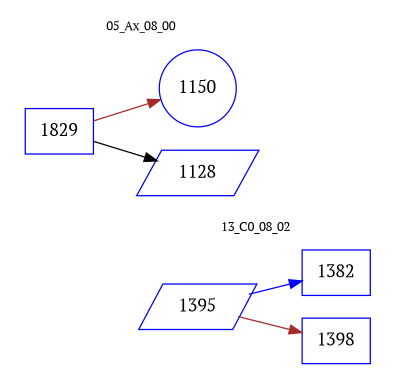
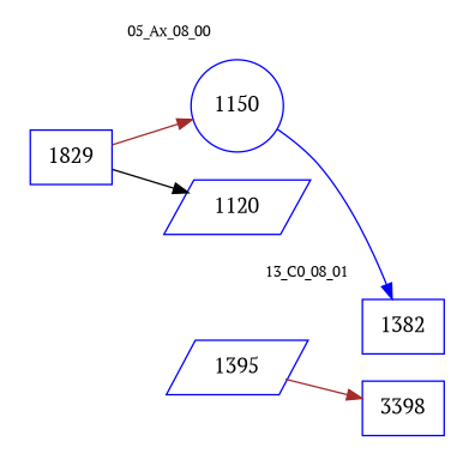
  digraph {
    fontname="PT Serif"
    rankdir=LR
    node [color=blue fontname="PT Serif" shape=box]
    edge [color=brown fontname="PT Serif"]
    n1 [label=1829]
-   n2 [label=1128 shape=parallelogram]
+   n2 [label=1120 shape=parallelogram]
    n3 [label=1150 shape=circle]
    n4 [label=1395 shape=parallelogram]
    n5 [label=1382]
-   n6 [label=1398]
+   n6 [label=3398]
    subgraph cluster_1 {
      color=white
      fontsize=10
      label="05_Ax_08_00"
      n1
      n2
      n3
    }
    subgraph cluster_2 {
      color=white
      fontsize=10
-     label="13_C0_08_02"
+     label="13_C0_08_01"
      n4
      n5
      n6
    }
    n1 -> n2 [color=black]
    n1 -> n3
-   n4 -> n5 [color=blue]
+   n3 -> n5 [color=blue]
    n4 -> n6
  }
